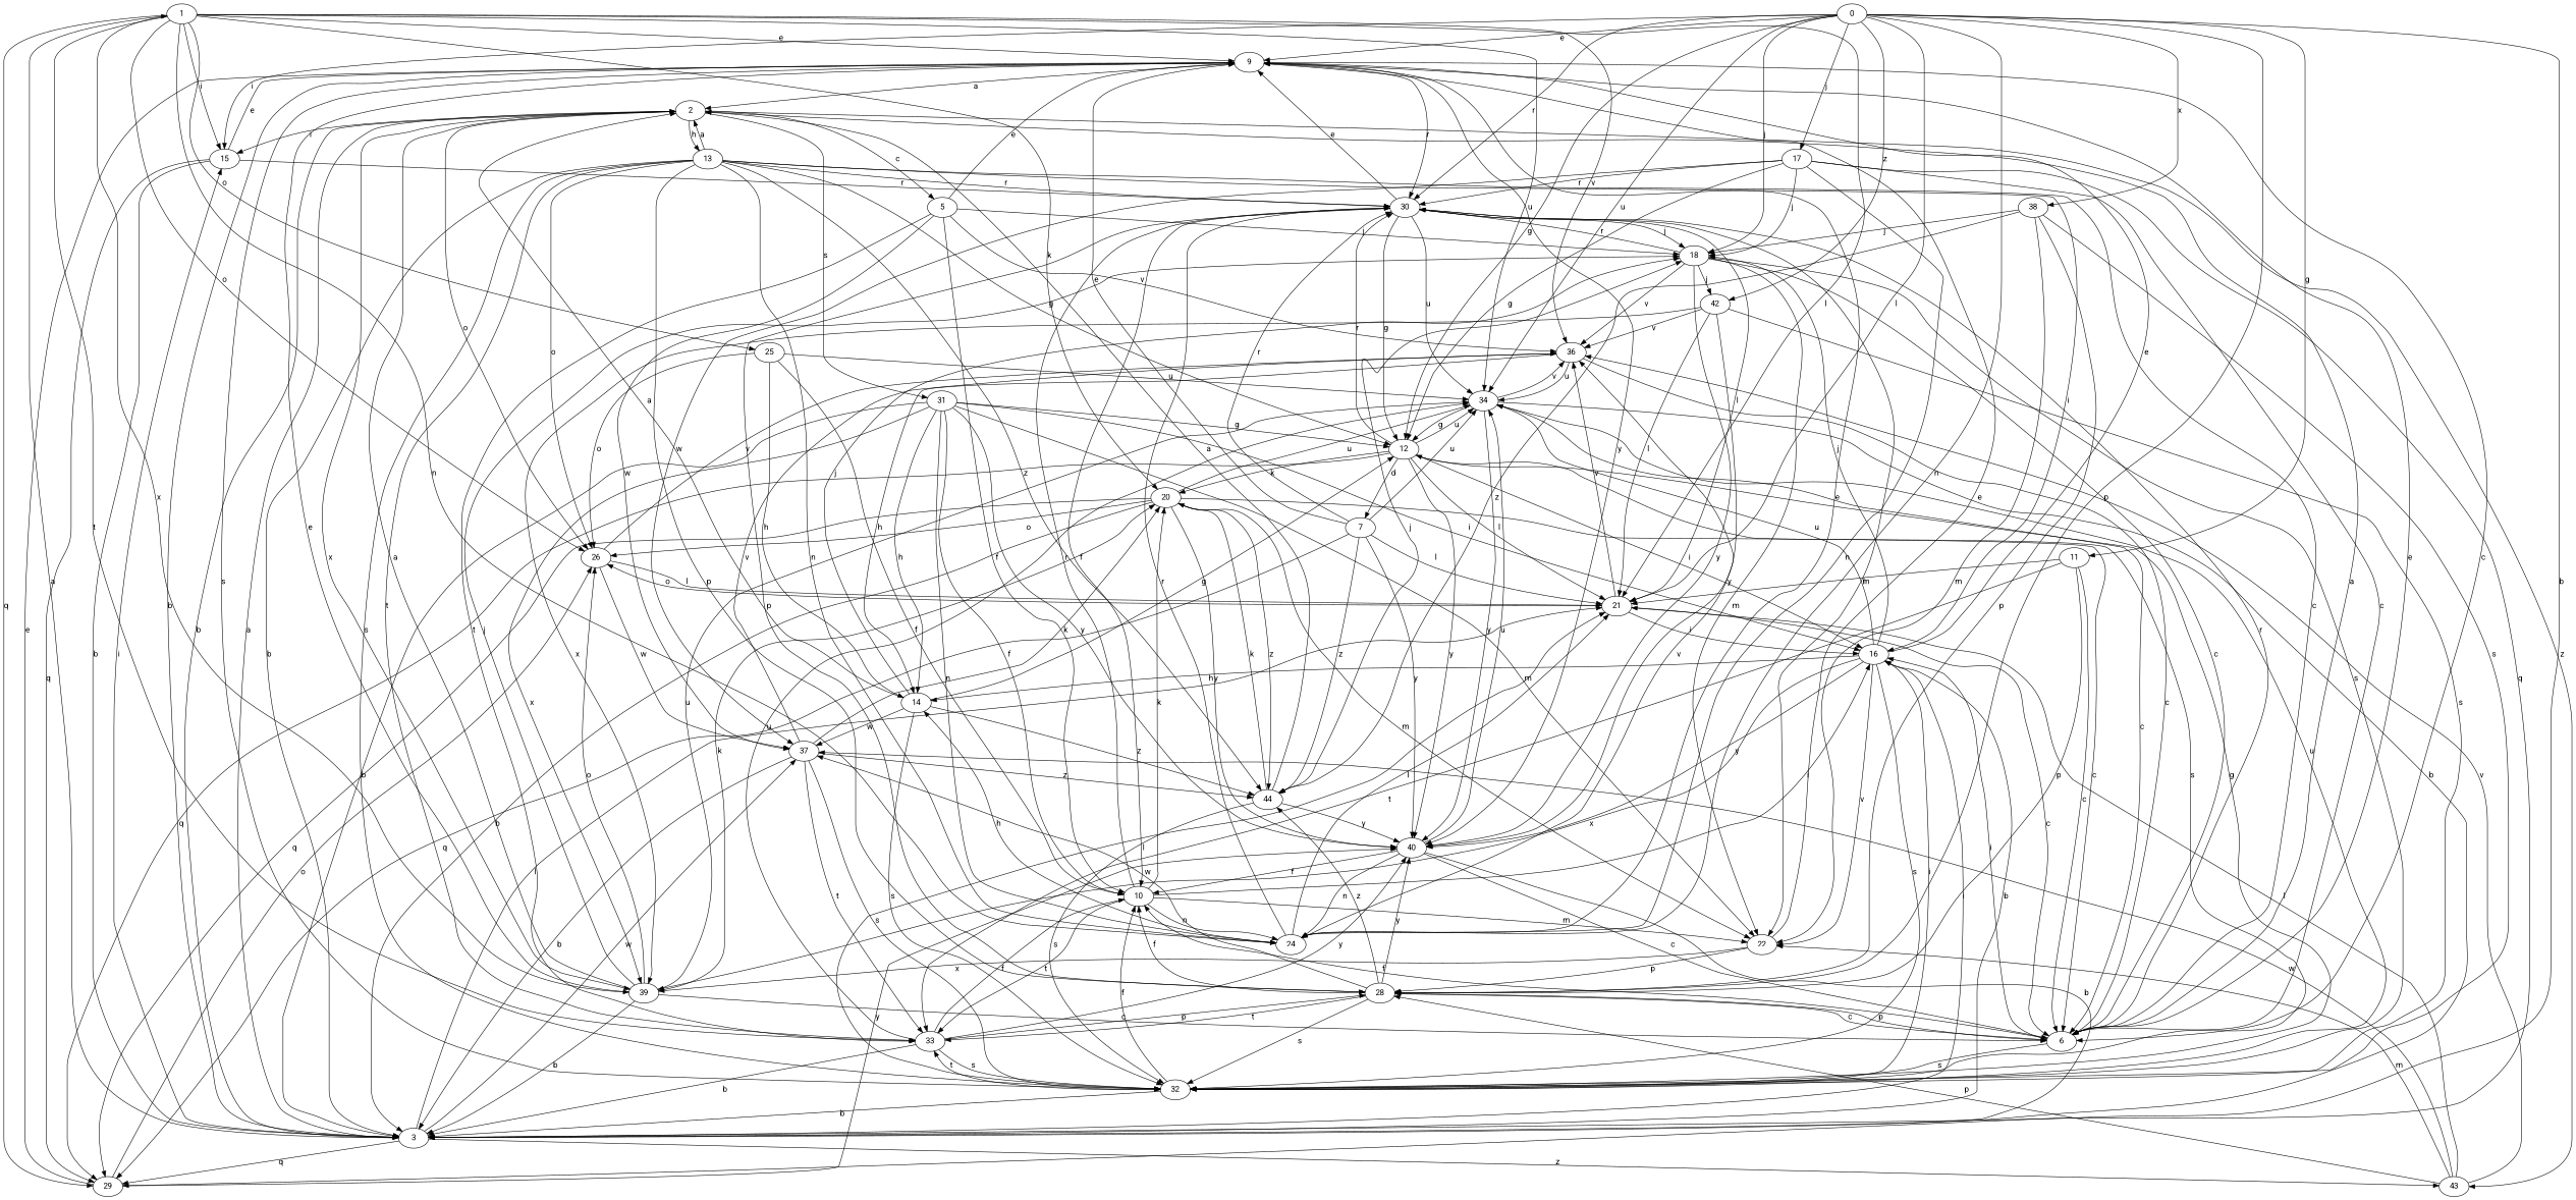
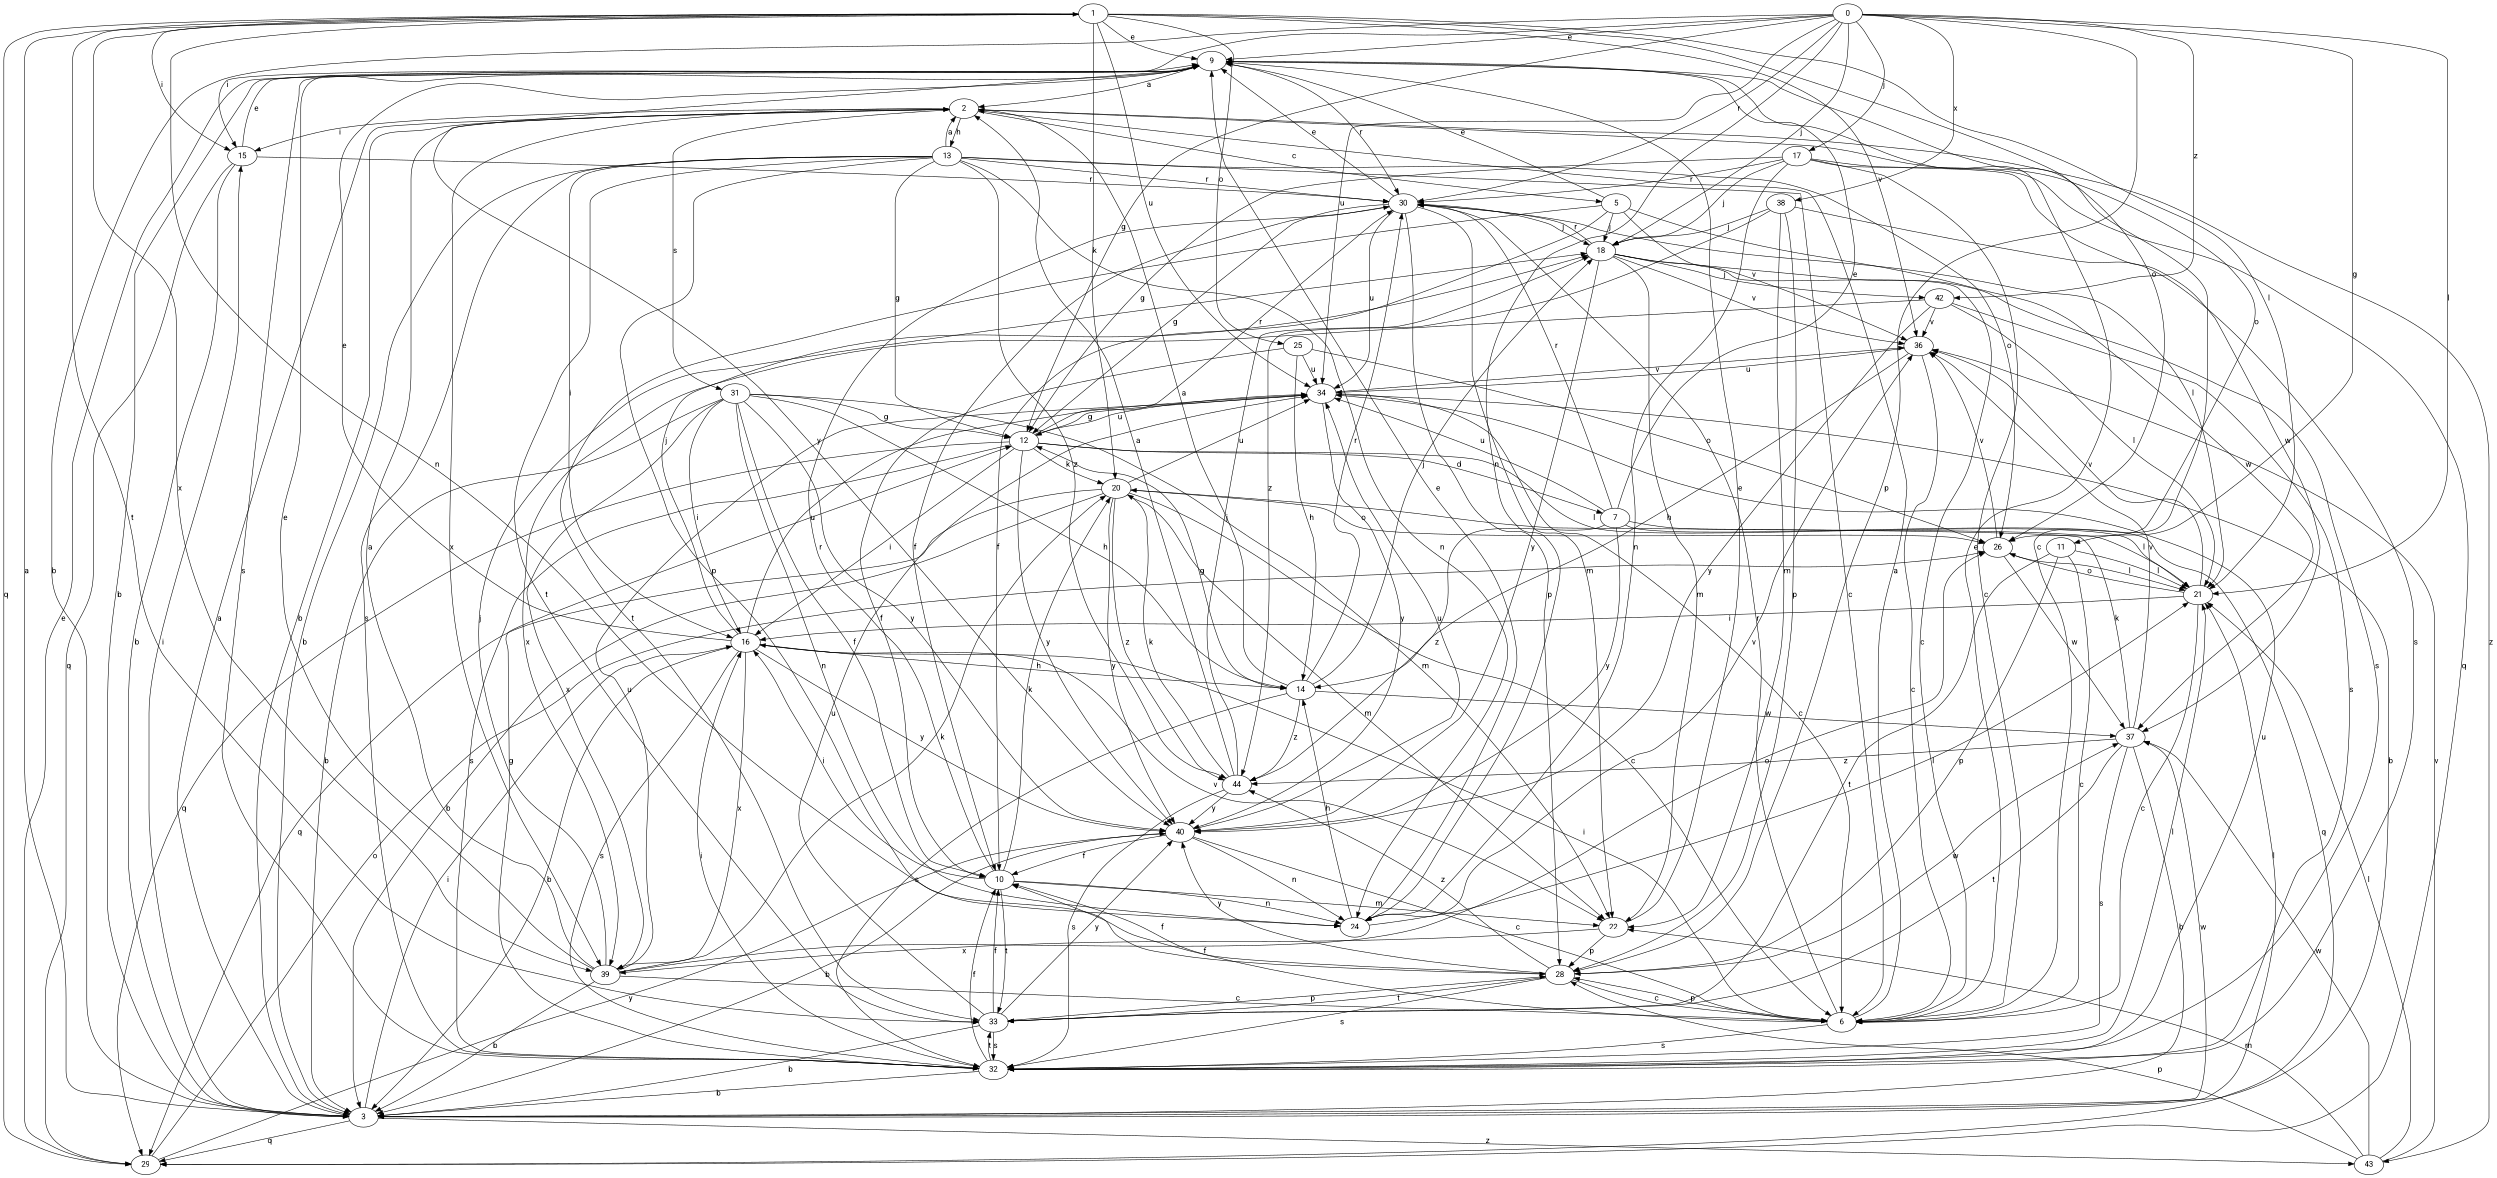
  strict digraph {
    fontname=Roboto
    node [fontname=Roboto]
    edge [fontname=Roboto]
    1
    9
    15
    20
    21
    24
    25
    26
    29
    33
    34
    36
    39
    2
    3
    6
    30
    32
    40
    44
    22
    16
    14
    10
    37
    28
    12
    18
    5
    13
    31
    43
    42
    7
    11
    17
    0
    38
    1 -> 9 [label=e]
    1 -> 15 [label=i]
    1 -> 20 [label=k]
    1 -> 21 [label=l]
    1 -> 24 [label=n]
    1 -> 25 [label=o]
    1 -> 26 [label=o]
    1 -> 29 [label=q]
    1 -> 33 [label=t]
    1 -> 34 [label=u]
    1 -> 36 [label=v]
    1 -> 39 [label=x]
    9 -> 2 [label=a]
    9 -> 3 [label=b]
    9 -> 6 [label=c]
    9 -> 30 [label=r]
    9 -> 32 [label=s]
    9 -> 40 [label=y]
    15 -> 9 [label=e]
    15 -> 29 [label=q]
    15 -> 3 [label=b]
    15 -> 30 [label=r]
    20 -> 26 [label=o]
    20 -> 29 [label=q]
    20 -> 34 [label=u]
    20 -> 3 [label=b]
    20 -> 6 [label=c]
    20 -> 40 [label=y]
    20 -> 44 [label=z]
    20 -> 22 [label=m]
    21 -> 26 [label=o]
    21 -> 36 [label=v]
    21 -> 6 [label=c]
    21 -> 16 [label=i]
    24 -> 9 [label=e]
    24 -> 21 [label=l]
    24 -> 36 [label=v]
    24 -> 14 [label=h]
    25 -> 26 [label=o]
    25 -> 34 [label=u]
    25 -> 14 [label=h]
    25 -> 10 [label=f]
    26 -> 21 [label=l]
    26 -> 36 [label=v]
    26 -> 37 [label=w]
    29 -> 9 [label=e]
    29 -> 26 [label=o]
    29 -> 40 [label=y]
    33 -> 34 [label=u]
    33 -> 3 [label=b]
    33 -> 32 [label=s]
    33 -> 40 [label=y]
    33 -> 10 [label=f]
    33 -> 28 [label=p]
    34 -> 36 [label=v]
    34 -> 3 [label=b]
    34 -> 6 [label=c]
    34 -> 40 [label=y]
    34 -> 12 [label=g]
    36 -> 34 [label=u]
    36 -> 6 [label=c]
    36 -> 14 [label=h]
    39 -> 9 [label=e]
    39 -> 20 [label=k]
    39 -> 26 [label=o]
    39 -> 34 [label=u]
    39 -> 2 [label=a]
    39 -> 3 [label=b]
    39 -> 6 [label=c]
    39 -> 18 [label=j]
    2 -> 15 [label=i]
    2 -> 26 [label=o]
    2 -> 39 [label=x]
    2 -> 3 [label=b]
    2 -> 5 [label=c]
    2 -> 13 [label=h]
    2 -> 31 [label=s]
    2 -> 43 [label=z]
    3 -> 1 [label=a]
    3 -> 15 [label=i]
    3 -> 21 [label=l]
    3 -> 29 [label=q]
    3 -> 2 [label=a]
    3 -> 16 [label=i]
    3 -> 37 [label=w]
    3 -> 43 [label=z]
    6 -> 9 [label=e]
    6 -> 2 [label=a]
    6 -> 30 [label=r]
    6 -> 32 [label=s]
    6 -> 16 [label=i]
    6 -> 10 [label=f]
    6 -> 28 [label=p]
    30 -> 9 [label=e]
    30 -> 21 [label=l]
    30 -> 34 [label=u]
    30 -> 22 [label=m]
    30 -> 10 [label=f]
    30 -> 28 [label=p]
    30 -> 12 [label=g]
    30 -> 18 [label=j]
    32 -> 21 [label=l]
    32 -> 33 [label=t]
    32 -> 34 [label=u]
    32 -> 3 [label=b]
    32 -> 16 [label=i]
    32 -> 10 [label=f]
    32 -> 12 [label=g]
    40 -> 24 [label=n]
    40 -> 34 [label=u]
    40 -> 3 [label=b]
    40 -> 6 [label=c]
    40 -> 10 [label=f]
    44 -> 20 [label=k]
    44 -> 2 [label=a]
    44 -> 32 [label=s]
    44 -> 40 [label=y]
    44 -> 18 [label=j]
    22 -> 9 [label=e]
    22 -> 39 [label=x]
    22 -> 28 [label=p]
    16 -> 9 [label=e]
    16 -> 34 [label=u]
    16 -> 39 [label=x]
    16 -> 3 [label=b]
    16 -> 32 [label=s]
    16 -> 40 [label=y]
    16 -> 22 [label=v]
    16 -> 14 [label=h]
    16 -> 18 [label=j]
    14 -> 2 [label=a]
-   24 -> 30 [label=r]
+   14 -> 30 [label=r]
    14 -> 32 [label=s]
    14 -> 44 [label=z]
    14 -> 37 [label=w]
    14 -> 12 [label=g]
    14 -> 18 [label=j]
    10 -> 20 [label=k]
    10 -> 24 [label=n]
    10 -> 33 [label=t]
    10 -> 30 [label=r]
    10 -> 22 [label=m]
    10 -> 16 [label=i]
    37 -> 20 [label=k]
    37 -> 33 [label=t]
    37 -> 36 [label=v]
    37 -> 3 [label=b]
    37 -> 32 [label=s]
    37 -> 44 [label=z]
    28 -> 33 [label=t]
    28 -> 6 [label=c]
    28 -> 32 [label=s]
    28 -> 40 [label=y]
    28 -> 44 [label=z]
    28 -> 10 [label=f]
    28 -> 37 [label=w]
    12 -> 20 [label=k]
    12 -> 21 [label=l]
    12 -> 29 [label=q]
    12 -> 34 [label=u]
    12 -> 30 [label=r]
    12 -> 32 [label=s]
    12 -> 40 [label=y]
    12 -> 16 [label=i]
    12 -> 7 [label=d]
    18 -> 36 [label=v]
    18 -> 6 [label=c]
    18 -> 30 [label=r]
    18 -> 32 [label=s]
    18 -> 40 [label=y]
    18 -> 22 [label=m]
    18 -> 42 [label=j]
    5 -> 9 [label=e]
    5 -> 33 [label=t]
    5 -> 36 [label=v]
    5 -> 10 [label=f]
    5 -> 37 [label=w]
    5 -> 18 [label=j]
    13 -> 24 [label=n]
    13 -> 26 [label=o]
    13 -> 33 [label=t]
    13 -> 2 [label=a]
    13 -> 3 [label=b]
    13 -> 6 [label=c]
    13 -> 30 [label=r]
    13 -> 32 [label=s]
    13 -> 44 [label=z]
    13 -> 16 [label=i]
    13 -> 28 [label=p]
    13 -> 12 [label=g]
    31 -> 24 [label=n]
    31 -> 39 [label=x]
    31 -> 3 [label=b]
    31 -> 40 [label=y]
    31 -> 22 [label=m]
    31 -> 16 [label=i]
    31 -> 14 [label=h]
    31 -> 10 [label=f]
    31 -> 12 [label=g]
    43 -> 21 [label=l]
    43 -> 36 [label=v]
    43 -> 22 [label=m]
    43 -> 37 [label=w]
    43 -> 28 [label=p]
    42 -> 21 [label=l]
    42 -> 36 [label=v]
    42 -> 39 [label=x]
    42 -> 32 [label=s]
    42 -> 40 [label=y]
    7 -> 9 [label=e]
    7 -> 21 [label=l]
    7 -> 29 [label=q]
    7 -> 34 [label=u]
    7 -> 30 [label=r]
    7 -> 40 [label=y]
    7 -> 44 [label=z]
    11 -> 21 [label=l]
    11 -> 33 [label=t]
    11 -> 6 [label=c]
    11 -> 28 [label=p]
    17 -> 24 [label=n]
    17 -> 29 [label=q]
    17 -> 6 [label=c]
    17 -> 30 [label=r]
    17 -> 37 [label=w]
    17 -> 12 [label=g]
    17 -> 18 [label=j]
    0 -> 9 [label=e]
    0 -> 15 [label=i]
    0 -> 21 [label=l]
    0 -> 24 [label=n]
    0 -> 34 [label=u]
    0 -> 3 [label=b]
    0 -> 30 [label=r]
    0 -> 28 [label=p]
    0 -> 12 [label=g]
    0 -> 18 [label=j]
    0 -> 42 [label=z]
    0 -> 11 [label=g]
    0 -> 17 [label=j]
    0 -> 38 [label=x]
    38 -> 32 [label=s]
    38 -> 44 [label=z]
    38 -> 22 [label=m]
    38 -> 28 [label=p]
    38 -> 18 [label=j]
  }
